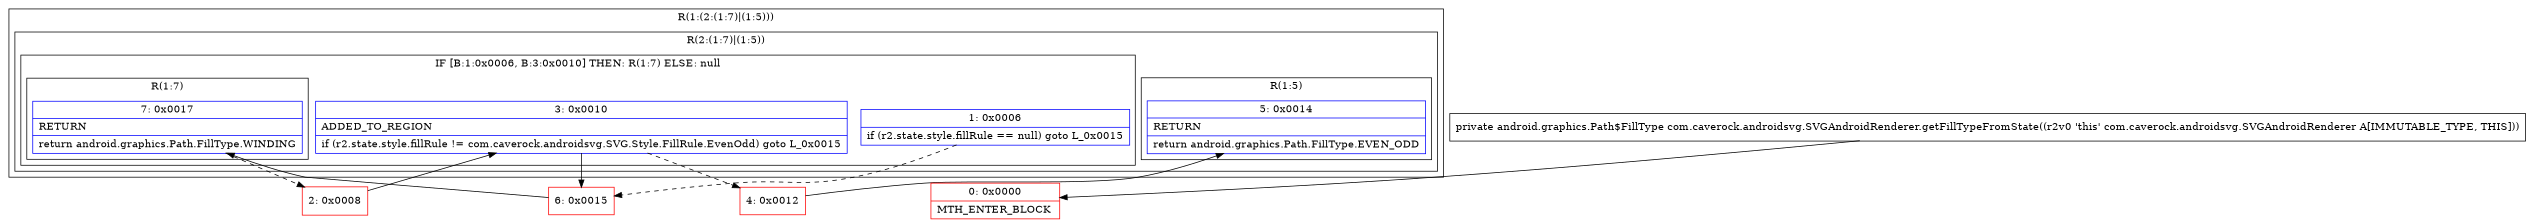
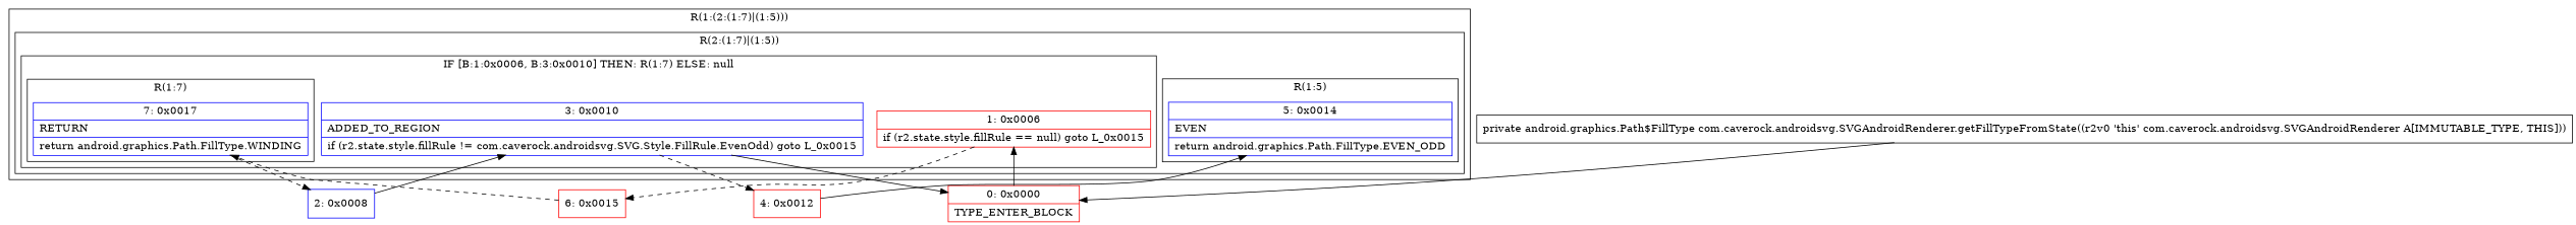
  digraph {
    node [color=blue shape=record]
    n1 [label="{7\:\ 0x0017|RETURN\l|return android.graphics.Path.FillType.WINDING\l}"]
-   n2 [label="{1\:\ 0x0006|if (r2.state.style.fillRule == null) goto L_0x0015\l}"]
+   n2 [color=red label="{1\:\ 0x0006|if (r2.state.style.fillRule == null) goto L_0x0015\l}"]
    n3 [label="{3\:\ 0x0010|ADDED_TO_REGION\l|if (r2.state.style.fillRule != com.caverock.androidsvg.SVG.Style.FillRule.EvenOdd) goto L_0x0015\l}"]
-   n4 [label="{5\:\ 0x0014|RETURN\l|return android.graphics.Path.FillType.EVEN_ODD\l}"]
-   n5 [color=red label="{2\:\ 0x0008}"]
+   n4 [label="{5\:\ 0x0014|EVEN\l|return android.graphics.Path.FillType.EVEN_ODD\l}"]
+   n5 [label="{2\:\ 0x0008}"]
    n6 [color=red label="{6\:\ 0x0015}"]
    n7 [color=red label="{4\:\ 0x0012}"]
-   n8 [color=red label="{0\:\ 0x0000|MTH_ENTER_BLOCK\l}"]
+   n8 [color=red label="{0\:\ 0x0000|TYPE_ENTER_BLOCK\l}"]
    n9 [label="{private android.graphics.Path$FillType com.caverock.androidsvg.SVGAndroidRenderer.getFillTypeFromState((r2v0 'this' com.caverock.androidsvg.SVGAndroidRenderer A[IMMUTABLE_TYPE, THIS])) }" color=""]
    subgraph cluster_1 {
      label="R(1:(2:(1:7)|(1:5)))"
      subgraph cluster_2 {
        label="R(2:(1:7)|(1:5))"
        subgraph cluster_3 {
          label="IF [B:1:0x0006, B:3:0x0010] THEN: R(1:7) ELSE: null"
          n2
          n3
          subgraph cluster_4 {
            label="R(1:7)"
            n1
          }
        }
        subgraph cluster_5 {
          label="R(1:5)"
          n4
        }
      }
    }
    n1 -> n5 [style=dashed]
    n2 -> n6 [style=dashed]
-   n3 -> n6
+   n3 -> n8
    n3 -> n7 [style=dashed]
    n5 -> n3
-   n6 -> n1
+   n6 -> n1 [style=dashed]
    n7 -> n4
+   n8 -> n2
    n9 -> n8
  }
